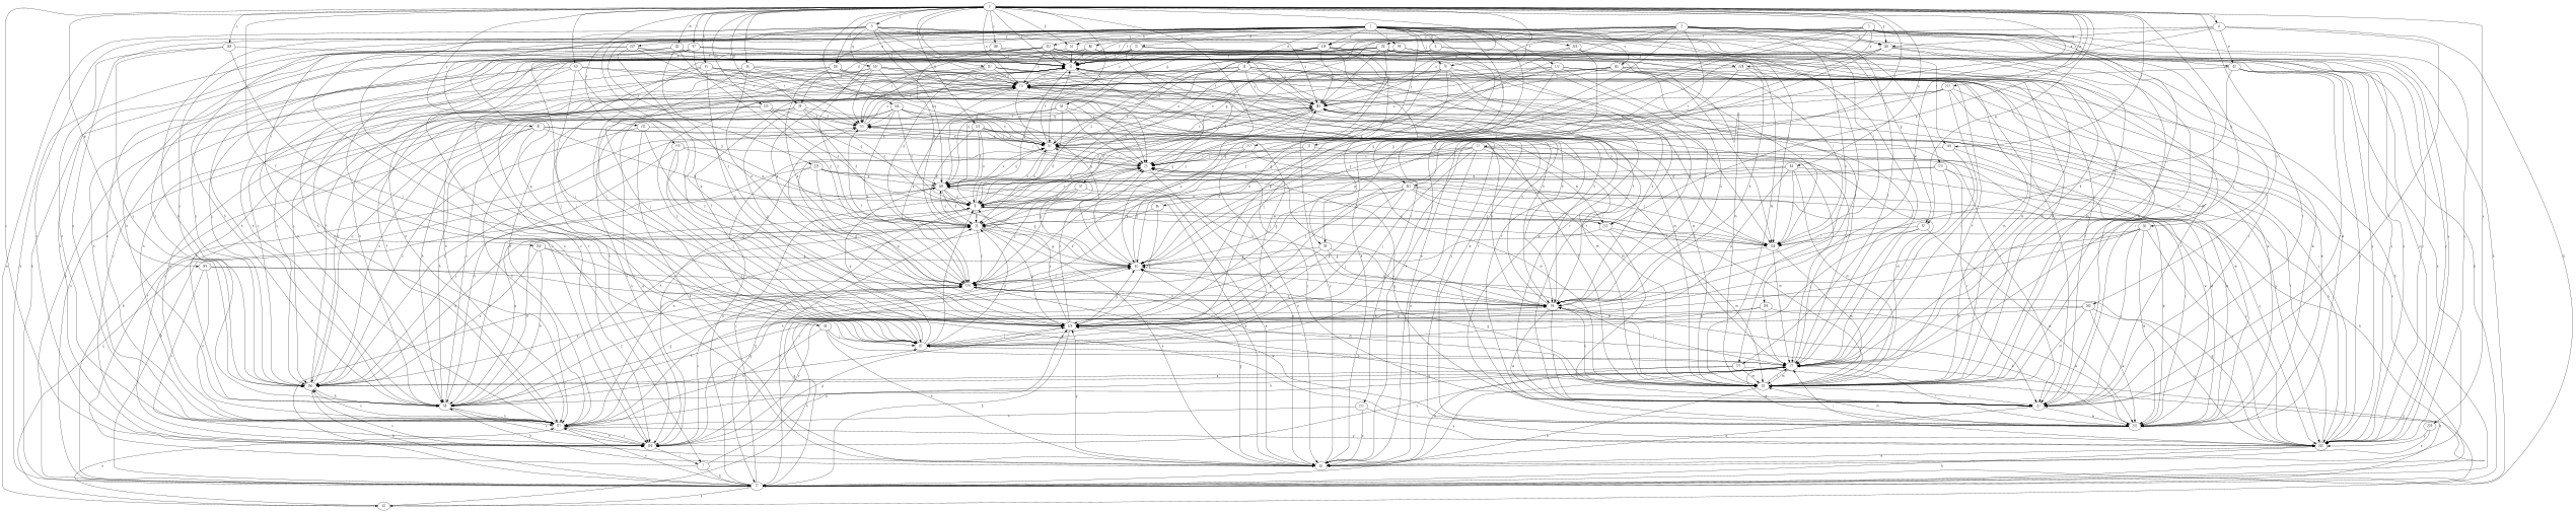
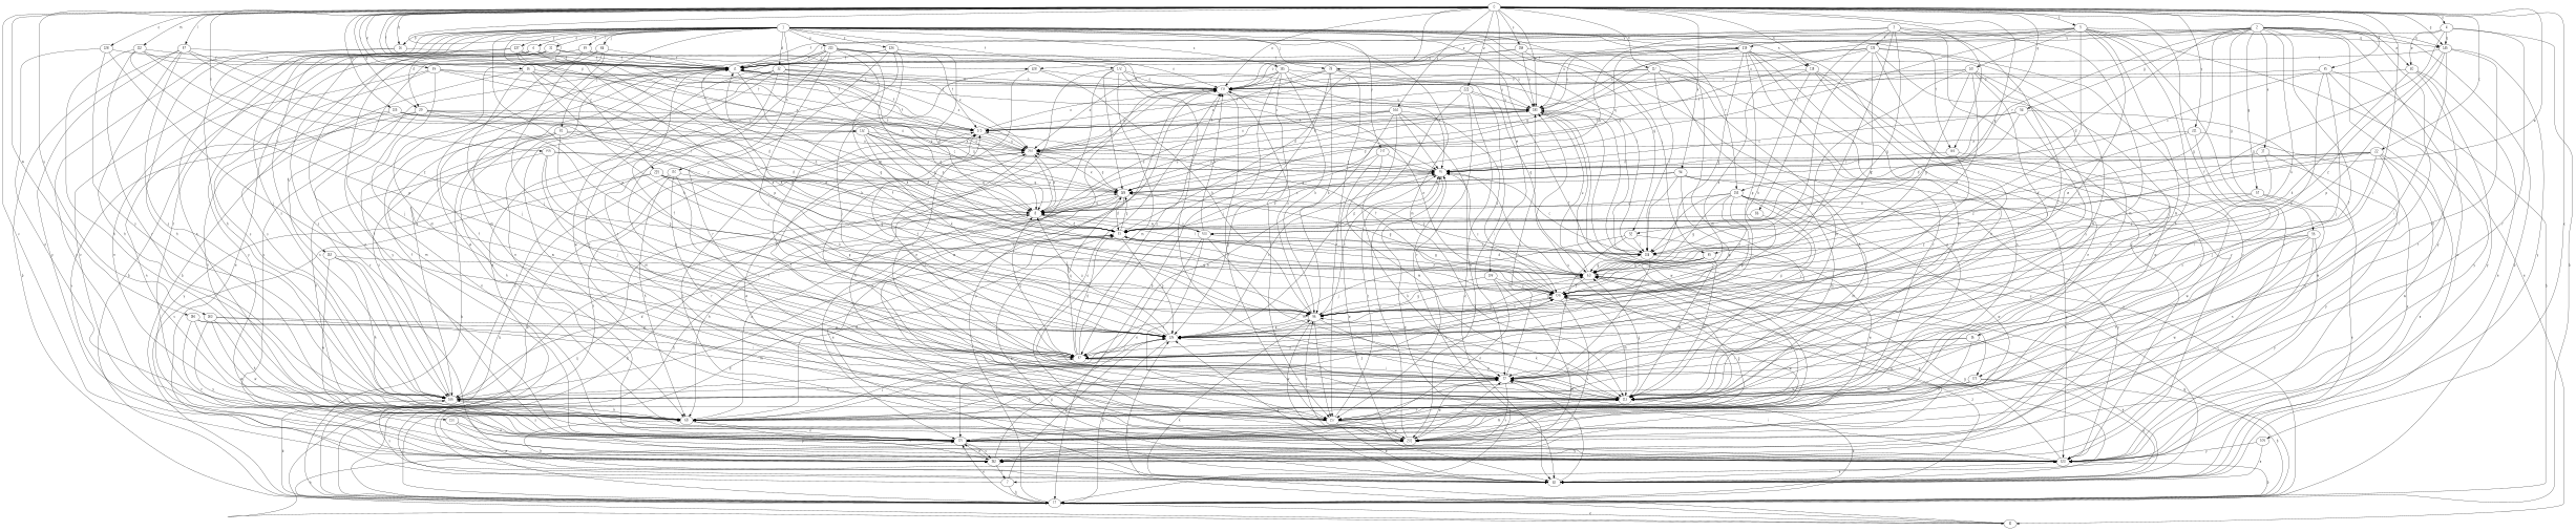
  strict digraph {
    fontname="Comic Neue"
    node [fontname="Comic Neue"]
    edge [fontname="Comic Neue"]
    0
    4
    5
    16
    22
    25
    29
    36
    46
    51
    52
    69
    77
    78
    94
    95
    97
    105
    112
    117
    118
    128
    131
    132
    145
    158
    159
    164
    169
    180
    183
    192
    196
    199
    200
    209
    210
    211
    222
    17
    40
    60
    157
    68
    104
    113
    41
    87
    147
    149
    220
    33
    42
    201
    139
    166
    8
    175
    96
    229
    121
    7
    1
    6
    31
    32
    81
    84
    85
    99
    120
    150
    152
    153
    165
    172
    173
    213
    217
    219
    225
    226
    227
    228
    2
    37
    54
    56
    57
    3
    86
    174
    0 -> 4 [label=a]
    0 -> 5 [label=a]
    0 -> 16 [label=b]
    0 -> 22 [label=c]
    0 -> 25 [label=c]
    0 -> 29 [label=d]
    0 -> 36 [label=e]
    0 -> 46 [label=f]
    0 -> 51 [label=f]
    0 -> 52 [label=g]
    0 -> 69 [label=i]
    0 -> 77 [label=i]
    0 -> 78 [label=j]
    0 -> 94 [label=k]
    0 -> 95 [label=k]
    0 -> 97 [label=l]
    0 -> 105 [label=m]
    0 -> 112 [label=m]
    0 -> 117 [label=n]
    0 -> 118 [label=n]
    0 -> 128 [label=o]
    0 -> 131 [label=o]
    0 -> 132 [label=p]
    0 -> 145 [label=q]
    0 -> 158 [label=s]
    0 -> 159 [label=s]
    0 -> 164 [label=s]
    0 -> 169 [label=t]
    0 -> 180 [label=u]
    0 -> 183 [label=u]
    0 -> 192 [label=v]
    0 -> 196 [label=w]
    0 -> 199 [label=w]
    0 -> 200 [label=w]
    0 -> 209 [label=x]
    0 -> 210 [label=x]
    0 -> 211 [label=y]
    0 -> 222 [label=z]
    4 -> 51 [label=f]
    4 -> 145 [label=q]
    4 -> 17 [label=b]
    4 -> 40 [label=e]
    4 -> 60 [label=g]
    4 -> 157 [label=r]
    5 -> 25 [label=c]
    5 -> 131 [label=o]
    5 -> 145 [label=q]
    5 -> 183 [label=u]
    5 -> 192 [label=v]
    5 -> 68 [label=h]
    5 -> 104 [label=l]
    5 -> 113 [label=m]
    5 -> 41 [label=e]
    5 -> 87 [label=j]
    5 -> 147 [label=q]
    5 -> 149 [label=q]
    16 -> 51 [label=f]
    16 -> 68 [label=h]
    16 -> 220 [label=y]
    22 -> 25 [label=c]
    22 -> 200 [label=w]
    22 -> 113 [label=m]
    22 -> 87 [label=j]
    22 -> 149 [label=q]
    22 -> 33 [label=d]
    22 -> 42 [label=e]
    22 -> 201 [label=w]
    25 -> 149 [label=q]
    25 -> 42 [label=e]
    29 -> 192 [label=v]
    29 -> 113 [label=m]
    29 -> 33 [label=d]
    29 -> 139 [label=p]
    29 -> 166 [label=s]
    29 -> 8 [label=a]
    29 -> 175 [label=t]
    36 -> 131 [label=o]
    36 -> 210 [label=x]
    36 -> 87 [label=j]
    36 -> 166 [label=s]
    36 -> 96 [label=k]
    36 -> 229 [label=z]
    46 -> 77 [label=i]
    46 -> 87 [label=j]
    46 -> 42 [label=e]
    46 -> 121 [label=n]
    51 -> 131 [label=o]
    51 -> 192 [label=v]
    51 -> 60 [label=g]
    51 -> 8 [label=a]
    51 -> 96 [label=k]
    52 -> 77 [label=i]
    52 -> 104 [label=l]
    52 -> 87 [label=j]
    52 -> 201 [label=w]
    69 -> 25 [label=c]
    69 -> 131 [label=o]
    69 -> 87 [label=j]
    69 -> 33 [label=d]
    69 -> 166 [label=s]
    69 -> 121 [label=n]
    77 -> 183 [label=u]
    77 -> 192 [label=v]
    77 -> 68 [label=h]
    77 -> 113 [label=m]
    77 -> 201 [label=w]
    77 -> 166 [label=s]
    78 -> 131 [label=o]
    78 -> 210 [label=x]
    78 -> 60 [label=g]
    78 -> 157 [label=r]
    78 -> 87 [label=j]
    78 -> 96 [label=k]
    94 -> 104 [label=l]
    94 -> 113 [label=m]
    94 -> 149 [label=q]
    94 -> 220 [label=y]
    94 -> 33 [label=d]
    94 -> 139 [label=p]
    95 -> 25 [label=c]
    95 -> 131 [label=o]
    95 -> 17 [label=b]
    95 -> 87 [label=j]
    95 -> 220 [label=y]
    95 -> 139 [label=p]
    97 -> 51 [label=f]
    97 -> 17 [label=b]
    97 -> 68 [label=h]
    97 -> 104 [label=l]
    97 -> 220 [label=y]
    97 -> 166 [label=s]
    97 -> 229 [label=z]
    105 -> 68 [label=h]
    105 -> 149 [label=q]
    105 -> 8 [label=a]
    105 -> 175 [label=t]
    105 -> 121 [label=n]
    112 -> 51 [label=f]
    112 -> 157 [label=r]
    112 -> 68 [label=h]
    112 -> 139 [label=p]
    112 -> 175 [label=t]
    112 -> 229 [label=z]
    117 -> 131 [label=o]
    117 -> 157 [label=r]
    117 -> 68 [label=h]
    117 -> 104 [label=l]
    117 -> 113 [label=m]
    117 -> 33 [label=d]
    117 -> 175 [label=t]
    118 -> 131 [label=o]
    118 -> 192 [label=v]
    118 -> 201 [label=w]
    118 -> 96 [label=k]
    118 -> 229 [label=z]
    118 -> 121 [label=n]
    128 -> 51 [label=f]
    128 -> 87 [label=j]
    128 -> 166 [label=s]
    128 -> 121 [label=n]
    131 -> 183 [label=u]
    131 -> 210 [label=x]
    131 -> 157 [label=r]
    131 -> 166 [label=s]
    131 -> 229 [label=z]
    132 -> 25 [label=c]
    132 -> 210 [label=x]
    132 -> 149 [label=q]
    132 -> 220 [label=y]
    132 -> 33 [label=d]
    132 -> 166 [label=s]
    132 -> 8 [label=a]
    132 -> 96 [label=k]
    145 -> 51 [label=f]
    145 -> 77 [label=i]
    145 -> 113 [label=m]
    145 -> 220 [label=y]
    145 -> 139 [label=p]
    145 -> 229 [label=z]
    158 -> 51 [label=f]
    158 -> 183 [label=u]
    158 -> 113 [label=m]
    158 -> 33 [label=d]
    158 -> 121 [label=n]
    159 -> 25 [label=c]
    159 -> 68 [label=h]
    159 -> 87 [label=j]
    159 -> 139 [label=p]
    159 -> 8 [label=a]
    164 -> 25 [label=c]
    164 -> 77 [label=i]
    164 -> 210 [label=x]
    164 -> 68 [label=h]
    164 -> 42 [label=e]
    164 -> 8 [label=a]
    164 -> 175 [label=t]
    164 -> 229 [label=z]
    169 -> 25 [label=c]
    169 -> 77 [label=i]
    169 -> 201 [label=w]
    180 -> 68 [label=h]
    180 -> 113 [label=m]
    180 -> 220 [label=y]
    180 -> 201 [label=w]
    180 -> 139 [label=p]
    183 -> 51 [label=f]
    183 -> 210 [label=x]
    183 -> 157 [label=r]
    183 -> 201 [label=w]
    183 -> 8 [label=a]
    183 -> 175 [label=t]
    192 -> 60 [label=g]
    192 -> 139 [label=p]
    192 -> 121 [label=n]
    192 -> 7 [label=l]
    196 -> 77 [label=i]
    196 -> 192 [label=v]
    196 -> 201 [label=w]
    196 -> 139 [label=p]
    199 -> 192 [label=v]
    199 -> 96 [label=k]
    199 -> 229 [label=z]
    199 -> 121 [label=n]
    200 -> 131 [label=o]
    200 -> 157 [label=r]
    200 -> 104 [label=l]
    200 -> 113 [label=m]
    200 -> 8 [label=a]
    200 -> 121 [label=n]
    209 -> 220 [label=y]
    209 -> 42 [label=e]
    210 -> 25 [label=c]
    210 -> 51 [label=f]
    210 -> 77 [label=i]
    210 -> 149 [label=q]
    210 -> 201 [label=w]
    210 -> 8 [label=a]
    211 -> 210 [label=x]
    211 -> 42 [label=e]
    211 -> 166 [label=s]
    211 -> 229 [label=z]
    222 -> 77 [label=i]
    222 -> 183 [label=u]
    222 -> 210 [label=x]
    222 -> 157 [label=r]
    222 -> 201 [label=w]
    222 -> 139 [label=p]
    17 -> 25 [label=c]
    17 -> 131 [label=o]
    17 -> 183 [label=u]
    17 -> 210 [label=x]
    17 -> 60 [label=g]
    17 -> 41 [label=e]
    17 -> 33 [label=d]
    17 -> 229 [label=z]
    17 -> 121 [label=n]
    40 -> 131 [label=o]
    40 -> 157 [label=r]
    40 -> 220 [label=y]
    40 -> 42 [label=e]
    40 -> 96 [label=k]
    60 -> 25 [label=c]
    60 -> 183 [label=u]
    60 -> 33 [label=d]
    60 -> 229 [label=z]
    157 -> 25 [label=c]
    157 -> 210 [label=x]
    157 -> 42 [label=e]
    157 -> 201 [label=w]
    68 -> 183 [label=u]
    68 -> 192 [label=v]
    68 -> 87 [label=j]
    68 -> 33 [label=d]
    68 -> 8 [label=a]
    68 -> 229 [label=z]
    68 -> 121 [label=n]
    104 -> 25 [label=c]
    104 -> 77 [label=i]
    104 -> 60 [label=g]
    104 -> 113 [label=m]
    104 -> 149 [label=q]
    113 -> 51 [label=f]
    113 -> 77 [label=i]
    113 -> 17 [label=b]
    113 -> 60 [label=g]
    113 -> 157 [label=r]
    113 -> 139 [label=p]
    113 -> 175 [label=t]
    113 -> 96 [label=k]
    41 -> 149 [label=q]
    41 -> 139 [label=p]
    41 -> 96 [label=k]
    41 -> 121 [label=n]
    87 -> 51 [label=f]
    87 -> 77 [label=i]
    87 -> 131 [label=o]
    87 -> 149 [label=q]
    87 -> 33 [label=d]
    87 -> 8 [label=a]
    147 -> 131 [label=o]
    147 -> 60 [label=g]
    147 -> 104 [label=l]
    147 -> 113 [label=m]
    147 -> 87 [label=j]
    147 -> 166 [label=s]
    147 -> 175 [label=t]
    147 -> 229 [label=z]
    149 -> 210 [label=x]
    149 -> 17 [label=b]
    149 -> 60 [label=g]
    149 -> 33 [label=d]
    149 -> 42 [label=e]
    149 -> 8 [label=a]
    220 -> 77 [label=i]
    220 -> 131 [label=o]
    220 -> 17 [label=b]
    220 -> 60 [label=g]
    220 -> 42 [label=e]
    220 -> 175 [label=t]
    33 -> 60 [label=g]
    33 -> 149 [label=q]
    33 -> 42 [label=e]
    33 -> 139 [label=p]
    33 -> 229 [label=z]
    42 -> 77 [label=i]
    42 -> 183 [label=u]
    42 -> 60 [label=g]
    42 -> 68 [label=h]
    42 -> 139 [label=p]
    42 -> 166 [label=s]
    201 -> 25 [label=c]
    201 -> 77 [label=i]
    201 -> 113 [label=m]
    201 -> 96 [label=k]
    139 -> 25 [label=c]
    139 -> 17 [label=b]
    139 -> 60 [label=g]
    139 -> 87 [label=j]
    139 -> 8 [label=a]
    139 -> 175 [label=t]
    166 -> 51 [label=f]
    166 -> 131 [label=o]
    166 -> 17 [label=b]
    166 -> 68 [label=h]
    166 -> 33 [label=d]
    166 -> 229 [label=z]
    8 -> 25 [label=c]
    8 -> 183 [label=u]
    8 -> 200 [label=w]
    8 -> 210 [label=x]
    8 -> 17 [label=b]
    8 -> 68 [label=h]
    8 -> 104 [label=l]
    8 -> 33 [label=d]
    175 -> 51 [label=f]
    175 -> 131 [label=o]
    175 -> 210 [label=x]
    96 -> 25 [label=c]
    96 -> 51 [label=f]
    96 -> 77 [label=i]
    96 -> 131 [label=o]
    96 -> 60 [label=g]
    96 -> 157 [label=r]
    96 -> 201 [label=w]
    96 -> 139 [label=p]
    96 -> 229 [label=z]
    229 -> 25 [label=c]
    229 -> 192 [label=v]
    229 -> 113 [label=m]
    229 -> 201 [label=w]
    229 -> 175 [label=t]
    229 -> 96 [label=k]
    121 -> 51 [label=f]
    121 -> 77 [label=i]
    121 -> 192 [label=v]
    121 -> 60 [label=g]
    121 -> 220 [label=y]
    121 -> 166 [label=s]
    7 -> 17 [label=b]
    7 -> 139 [label=p]
    7 -> 175 [label=t]
    1 -> 16 [label=b]
    1 -> 29 [label=d]
    1 -> 52 [label=g]
    1 -> 78 [label=j]
    1 -> 118 [label=n]
    1 -> 169 [label=t]
    1 -> 68 [label=h]
    1 -> 104 [label=l]
    1 -> 113 [label=m]
    1 -> 139 [label=p]
    1 -> 166 [label=s]
    1 -> 121 [label=n]
    1 -> 6 [label=a]
    1 -> 31 [label=d]
    1 -> 32 [label=d]
    1 -> 81 [label=j]
    1 -> 84 [label=j]
    1 -> 85 [label=j]
    1 -> 99 [label=l]
    1 -> 120 [label=n]
    1 -> 150 [label=r]
    1 -> 152 [label=r]
    1 -> 153 [label=r]
    1 -> 165 [label=s]
    1 -> 172 [label=t]
    1 -> 173 [label=t]
    1 -> 213 [label=y]
    1 -> 217 [label=y]
    1 -> 219 [label=y]
    1 -> 225 [label=z]
    1 -> 226 [label=z]
    1 -> 227 [label=z]
    6 -> 220 [label=y]
    6 -> 166 [label=s]
    6 -> 8 [label=a]
    6 -> 228 [label=z]
    31 -> 25 [label=c]
    31 -> 51 [label=f]
-   31 -> 192 [label=v]
    31 -> 17 [label=b]
    31 -> 42 [label=e]
    31 -> 121 [label=n]
    32 -> 77 [label=i]
    32 -> 131 [label=o]
    32 -> 183 [label=u]
    32 -> 210 [label=x]
    32 -> 157 [label=r]
    32 -> 201 [label=w]
    32 -> 8 [label=a]
    32 -> 121 [label=n]
    81 -> 210 [label=x]
    81 -> 17 [label=b]
    81 -> 68 [label=h]
    81 -> 113 [label=m]
    81 -> 33 [label=d]
    81 -> 121 [label=n]
    84 -> 51 [label=f]
    84 -> 192 [label=v]
    84 -> 113 [label=m]
    84 -> 87 [label=j]
    84 -> 201 [label=w]
    85 -> 60 [label=g]
    85 -> 113 [label=m]
    85 -> 139 [label=p]
    85 -> 96 [label=k]
    99 -> 51 [label=f]
    99 -> 210 [label=x]
    99 -> 113 [label=m]
    99 -> 220 [label=y]
    120 -> 77 [label=i]
    120 -> 17 [label=b]
    120 -> 157 [label=r]
    120 -> 68 [label=h]
    120 -> 149 [label=q]
    150 -> 220 [label=y]
    150 -> 42 [label=e]
    150 -> 121 [label=n]
    152 -> 60 [label=g]
    152 -> 68 [label=h]
    152 -> 201 [label=w]
    152 -> 166 [label=s]
    153 -> 60 [label=g]
    153 -> 104 [label=l]
    153 -> 113 [label=m]
    153 -> 87 [label=j]
    153 -> 220 [label=y]
    153 -> 201 [label=w]
    153 -> 139 [label=p]
    153 -> 8 [label=a]
    153 -> 229 [label=z]
    165 -> 131 [label=o]
    165 -> 183 [label=u]
    165 -> 210 [label=x]
    165 -> 17 [label=b]
    165 -> 157 [label=r]
    165 -> 104 [label=l]
    165 -> 96 [label=k]
    165 -> 121 [label=n]
    172 -> 25 [label=c]
    172 -> 77 [label=i]
    172 -> 131 [label=o]
    172 -> 113 [label=m]
    172 -> 149 [label=q]
    172 -> 42 [label=e]
    172 -> 201 [label=w]
    173 -> 17 [label=b]
    173 -> 113 [label=m]
    173 -> 42 [label=e]
    173 -> 166 [label=s]
    213 -> 51 [label=f]
    213 -> 131 [label=o]
    213 -> 183 [label=u]
    213 -> 157 [label=r]
    213 -> 87 [label=j]
    213 -> 201 [label=w]
    213 -> 166 [label=s]
    213 -> 175 [label=t]
    213 -> 96 [label=k]
    213 -> 229 [label=z]
    217 -> 25 [label=c]
    217 -> 113 [label=m]
    217 -> 42 [label=e]
    217 -> 139 [label=p]
    219 -> 51 [label=f]
    219 -> 131 [label=o]
    219 -> 183 [label=u]
    219 -> 60 [label=g]
    219 -> 68 [label=h]
    219 -> 113 [label=m]
    219 -> 149 [label=q]
    219 -> 220 [label=y]
    219 -> 139 [label=p]
    219 -> 121 [label=n]
    225 -> 192 [label=v]
    225 -> 60 [label=g]
    225 -> 149 [label=q]
    225 -> 139 [label=p]
    225 -> 166 [label=s]
    225 -> 96 [label=k]
    226 -> 51 [label=f]
    226 -> 77 [label=i]
    226 -> 157 [label=r]
    226 -> 33 [label=d]
    226 -> 42 [label=e]
    227 -> 51 [label=f]
    227 -> 192 [label=v]
    227 -> 17 [label=b]
    227 -> 139 [label=p]
    227 -> 175 [label=t]
    227 -> 96 [label=k]
    228 -> 131 [label=o]
    228 -> 157 [label=r]
    228 -> 87 [label=j]
    228 -> 96 [label=k]
    2 -> 51 [label=f]
    2 -> 145 [label=q]
    2 -> 183 [label=u]
    2 -> 17 [label=b]
    2 -> 40 [label=e]
    2 -> 60 [label=g]
    2 -> 157 [label=r]
    2 -> 220 [label=y]
    2 -> 33 [label=d]
    2 -> 96 [label=k]
    2 -> 7 [label=a]
    2 -> 153 [label=r]
    2 -> 173 [label=t]
    2 -> 219 [label=y]
    2 -> 37 [label=e]
    2 -> 54 [label=g]
    2 -> 56 [label=g]
    2 -> 57 [label=g]
    37 -> 25 [label=c]
    37 -> 220 [label=y]
    37 -> 229 [label=z]
    54 -> 25 [label=c]
    54 -> 192 [label=v]
    54 -> 87 [label=j]
    54 -> 33 [label=d]
    54 -> 175 [label=t]
    56 -> 192 [label=v]
    56 -> 157 [label=r]
    56 -> 68 [label=h]
    56 -> 104 [label=l]
    56 -> 220 [label=y]
    56 -> 201 [label=w]
    57 -> 42 [label=e]
    57 -> 8 [label=a]
    57 -> 229 [label=z]
    57 -> 121 [label=n]
    3 -> 77 [label=i]
    3 -> 60 [label=g]
    3 -> 113 [label=m]
    3 -> 220 [label=y]
    3 -> 8 [label=a]
    3 -> 85 [label=j]
    3 -> 228 [label=z]
    3 -> 86 [label=j]
    3 -> 174 [label=t]
    86 -> 33 [label=d]
    86 -> 139 [label=p]
    174 -> 51 [label=f]
    174 -> 77 [label=i]
    174 -> 183 [label=u]
    174 -> 192 [label=v]
    174 -> 104 [label=l]
    174 -> 113 [label=m]
    174 -> 149 [label=q]
    174 -> 229 [label=z]
    174 -> 121 [label=n]
  }
